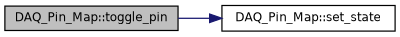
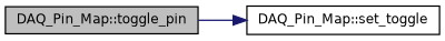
  digraph {
    rankdir=LR
    node [color=black fontname=Helvetica fontsize=10 shape=record style=filled]
    n1 [fillcolor=grey75 fontcolor=black height=0.2 label="DAQ_Pin_Map::toggle_pin" width=0.4]
-   n2 [fillcolor=white height=0.2 label="DAQ_Pin_Map::set_state" width=0.4]
+   n2 [fillcolor=white height=0.2 label="DAQ_Pin_Map::set_toggle" width=0.4]
    n1 -> n2 [color=midnightblue fontname=Helvetica fontsize=10 labelfontname=Helvetica labelfontsize=10 style=solid]
  }
